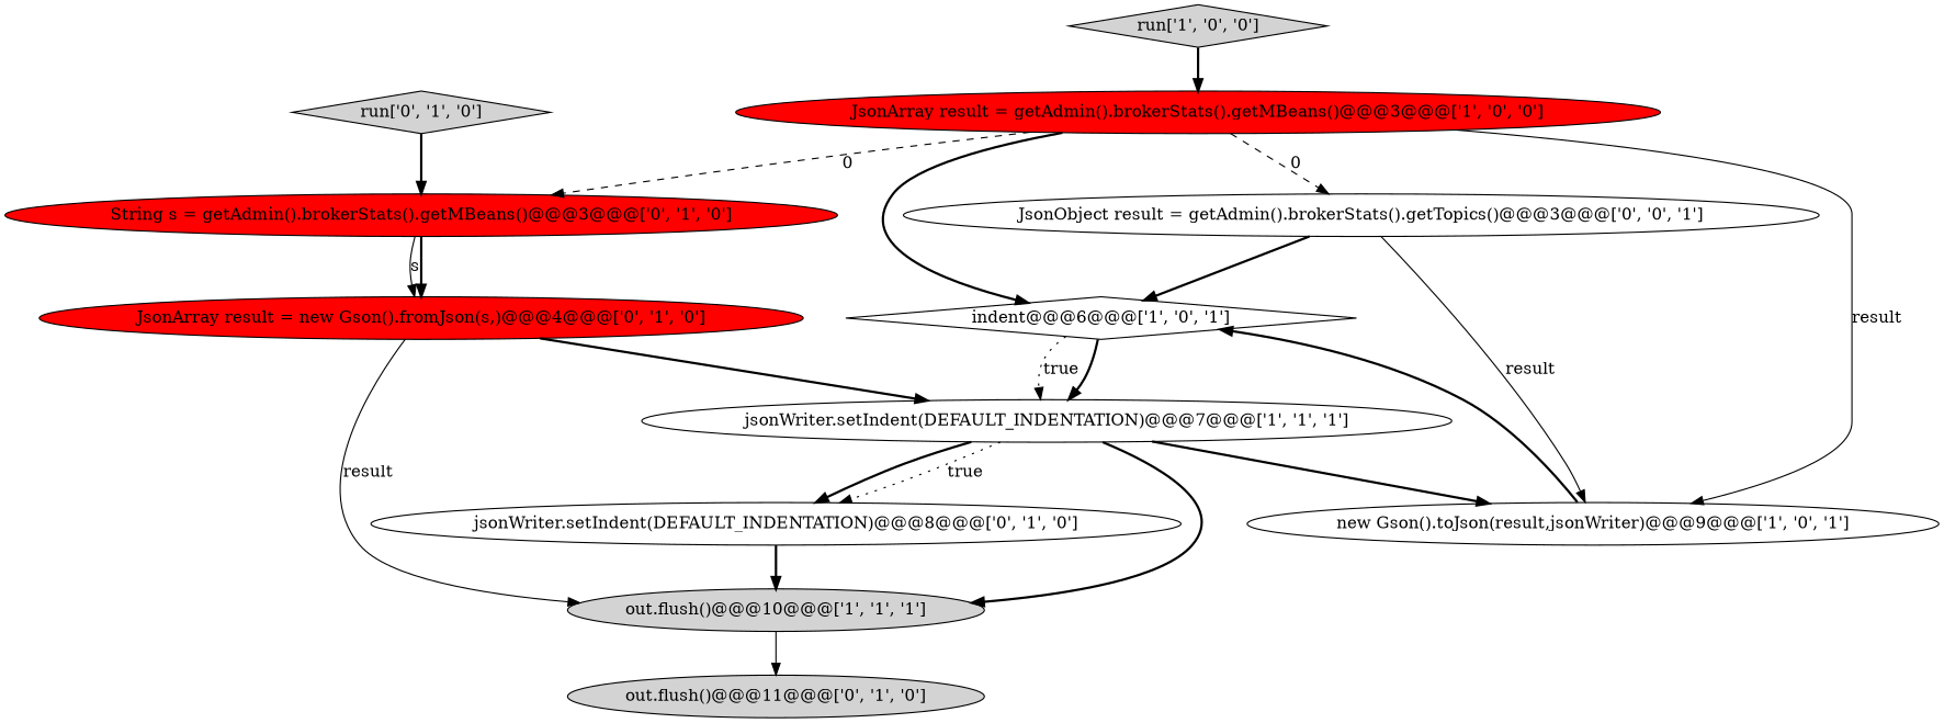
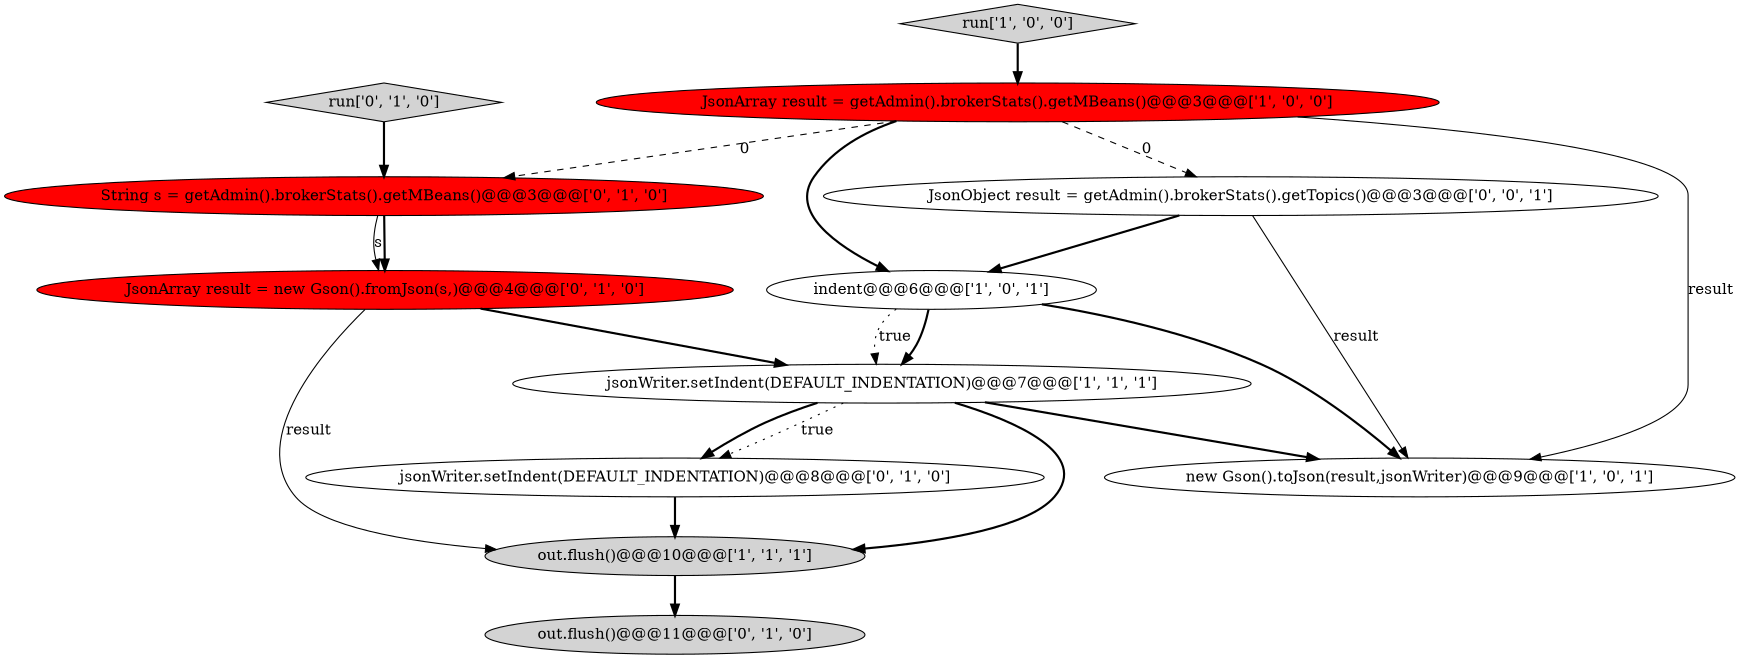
  digraph {
    node [fillcolor=white shape=ellipse style=filled]
    edge [style=bold]
    n1 [label="JsonObject result = getAdmin().brokerStats().getTopics()@@@3@@@['0', '0', '1']"]
-   n2 [label="indent@@@6@@@['1', '0', '1']" shape=diamond]
+   n2 [label="indent@@@6@@@['1', '0', '1']"]
    n3 [label="new Gson().toJson(result,jsonWriter)@@@9@@@['1', '0', '1']"]
    n4 [label="jsonWriter.setIndent(DEFAULT_INDENTATION)@@@7@@@['1', '1', '1']"]
    n5 [fillcolor=lightgray label="out.flush()@@@10@@@['1', '1', '1']"]
    n6 [label="jsonWriter.setIndent(DEFAULT_INDENTATION)@@@8@@@['0', '1', '0']"]
    n7 [fillcolor=red label="JsonArray result = new Gson().fromJson(s,)@@@4@@@['0', '1', '0']"]
    n8 [fillcolor=lightgray label="out.flush()@@@11@@@['0', '1', '0']"]
    n9 [fillcolor=lightgray label="run['0', '1', '0']" shape=diamond]
    n10 [fillcolor=red label="String s = getAdmin().brokerStats().getMBeans()@@@3@@@['0', '1', '0']"]
    n11 [fillcolor=red label="JsonArray result = getAdmin().brokerStats().getMBeans()@@@3@@@['1', '0', '0']"]
    n12 [fillcolor=lightgray label="run['1', '0', '0']" shape=diamond]
    n1 -> n2
    n1 -> n3 [label=result style=solid]
-   n3 -> n2
+   n2 -> n3
    n2 -> n4
    n2 -> n4 [label=true style=dotted]
    n4 -> n3
    n4 -> n5
    n4 -> n6
    n4 -> n6 [label=true style=dotted]
-   n5 -> n8 [style=solid]
+   n5 -> n8
    n6 -> n5
    n7 -> n4
    n7 -> n5 [label=result style=solid]
    n9 -> n10
    n10 -> n7
    n10 -> n7 [label=s style=solid]
    n11 -> n1 [label=0 style=dashed]
    n11 -> n2
    n11 -> n3 [label=result style=solid]
    n11 -> n10 [label=0 style=dashed]
    n12 -> n11
  }
